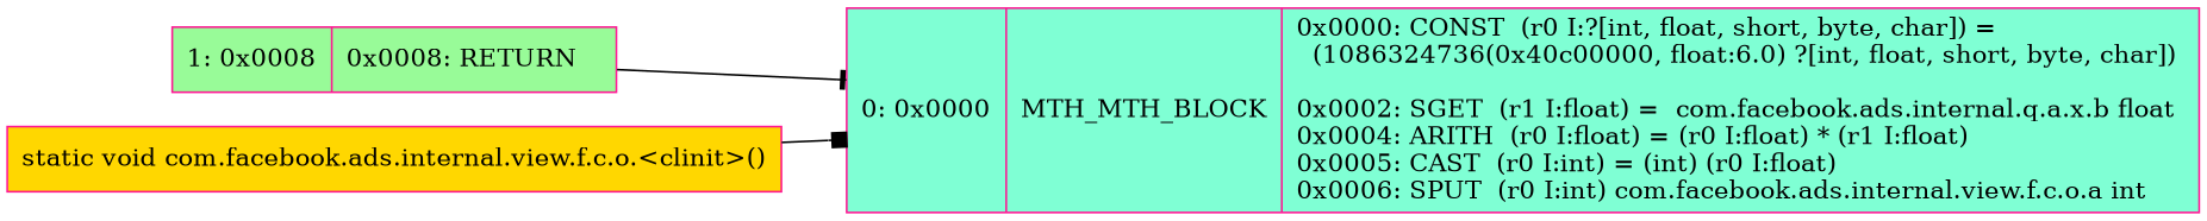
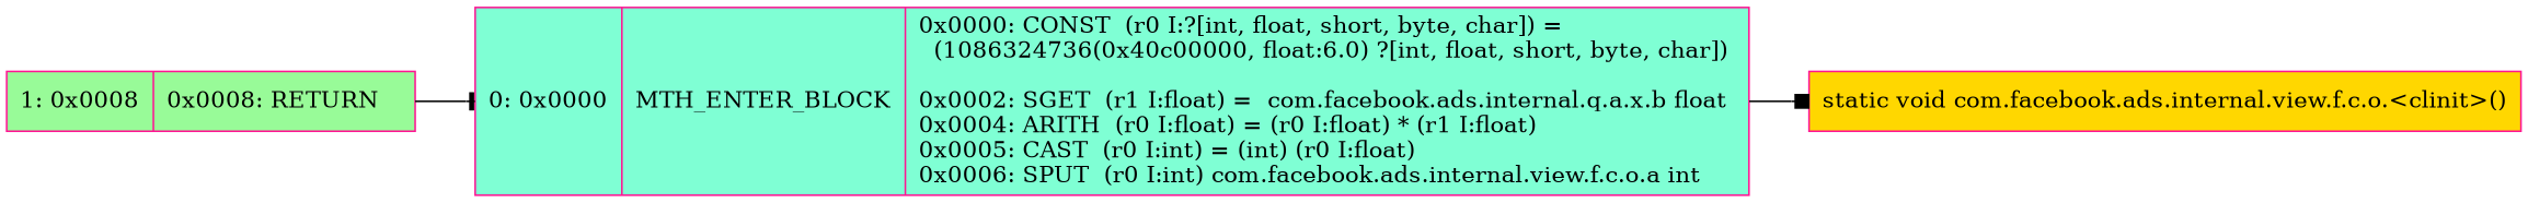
  digraph {
    rankdir=LR
    node [color=deeppink shape=record style=filled]
-   n1 [fillcolor=aquamarine label="{0\:\ 0x0000|MTH_MTH_BLOCK\l|0x0000: CONST  (r0 I:?[int, float, short, byte, char]) = \l  (1086324736(0x40c00000, float:6.0) ?[int, float, short, byte, char])\l \l0x0002: SGET  (r1 I:float) =  com.facebook.ads.internal.q.a.x.b float \l0x0004: ARITH  (r0 I:float) = (r0 I:float) * (r1 I:float) \l0x0005: CAST  (r0 I:int) = (int) (r0 I:float) \l0x0006: SPUT  (r0 I:int) com.facebook.ads.internal.view.f.c.o.a int \l}"]
+   n1 [fillcolor=aquamarine label="{0\:\ 0x0000|MTH_ENTER_BLOCK\l|0x0000: CONST  (r0 I:?[int, float, short, byte, char]) = \l  (1086324736(0x40c00000, float:6.0) ?[int, float, short, byte, char])\l \l0x0002: SGET  (r1 I:float) =  com.facebook.ads.internal.q.a.x.b float \l0x0004: ARITH  (r0 I:float) = (r0 I:float) * (r1 I:float) \l0x0005: CAST  (r0 I:int) = (int) (r0 I:float) \l0x0006: SPUT  (r0 I:int) com.facebook.ads.internal.view.f.c.o.a int \l}"]
    n2 [fillcolor=palegreen label="{1\:\ 0x0008|0x0008: RETURN   \l}"]
    n3 [fillcolor=gold label="{static void com.facebook.ads.internal.view.f.c.o.\<clinit\>() }"]
    n2 -> n1 [arrowhead=tee]
-   n3 -> n1 [arrowhead=box]
+   n1 -> n3 [arrowhead=box]
  }
